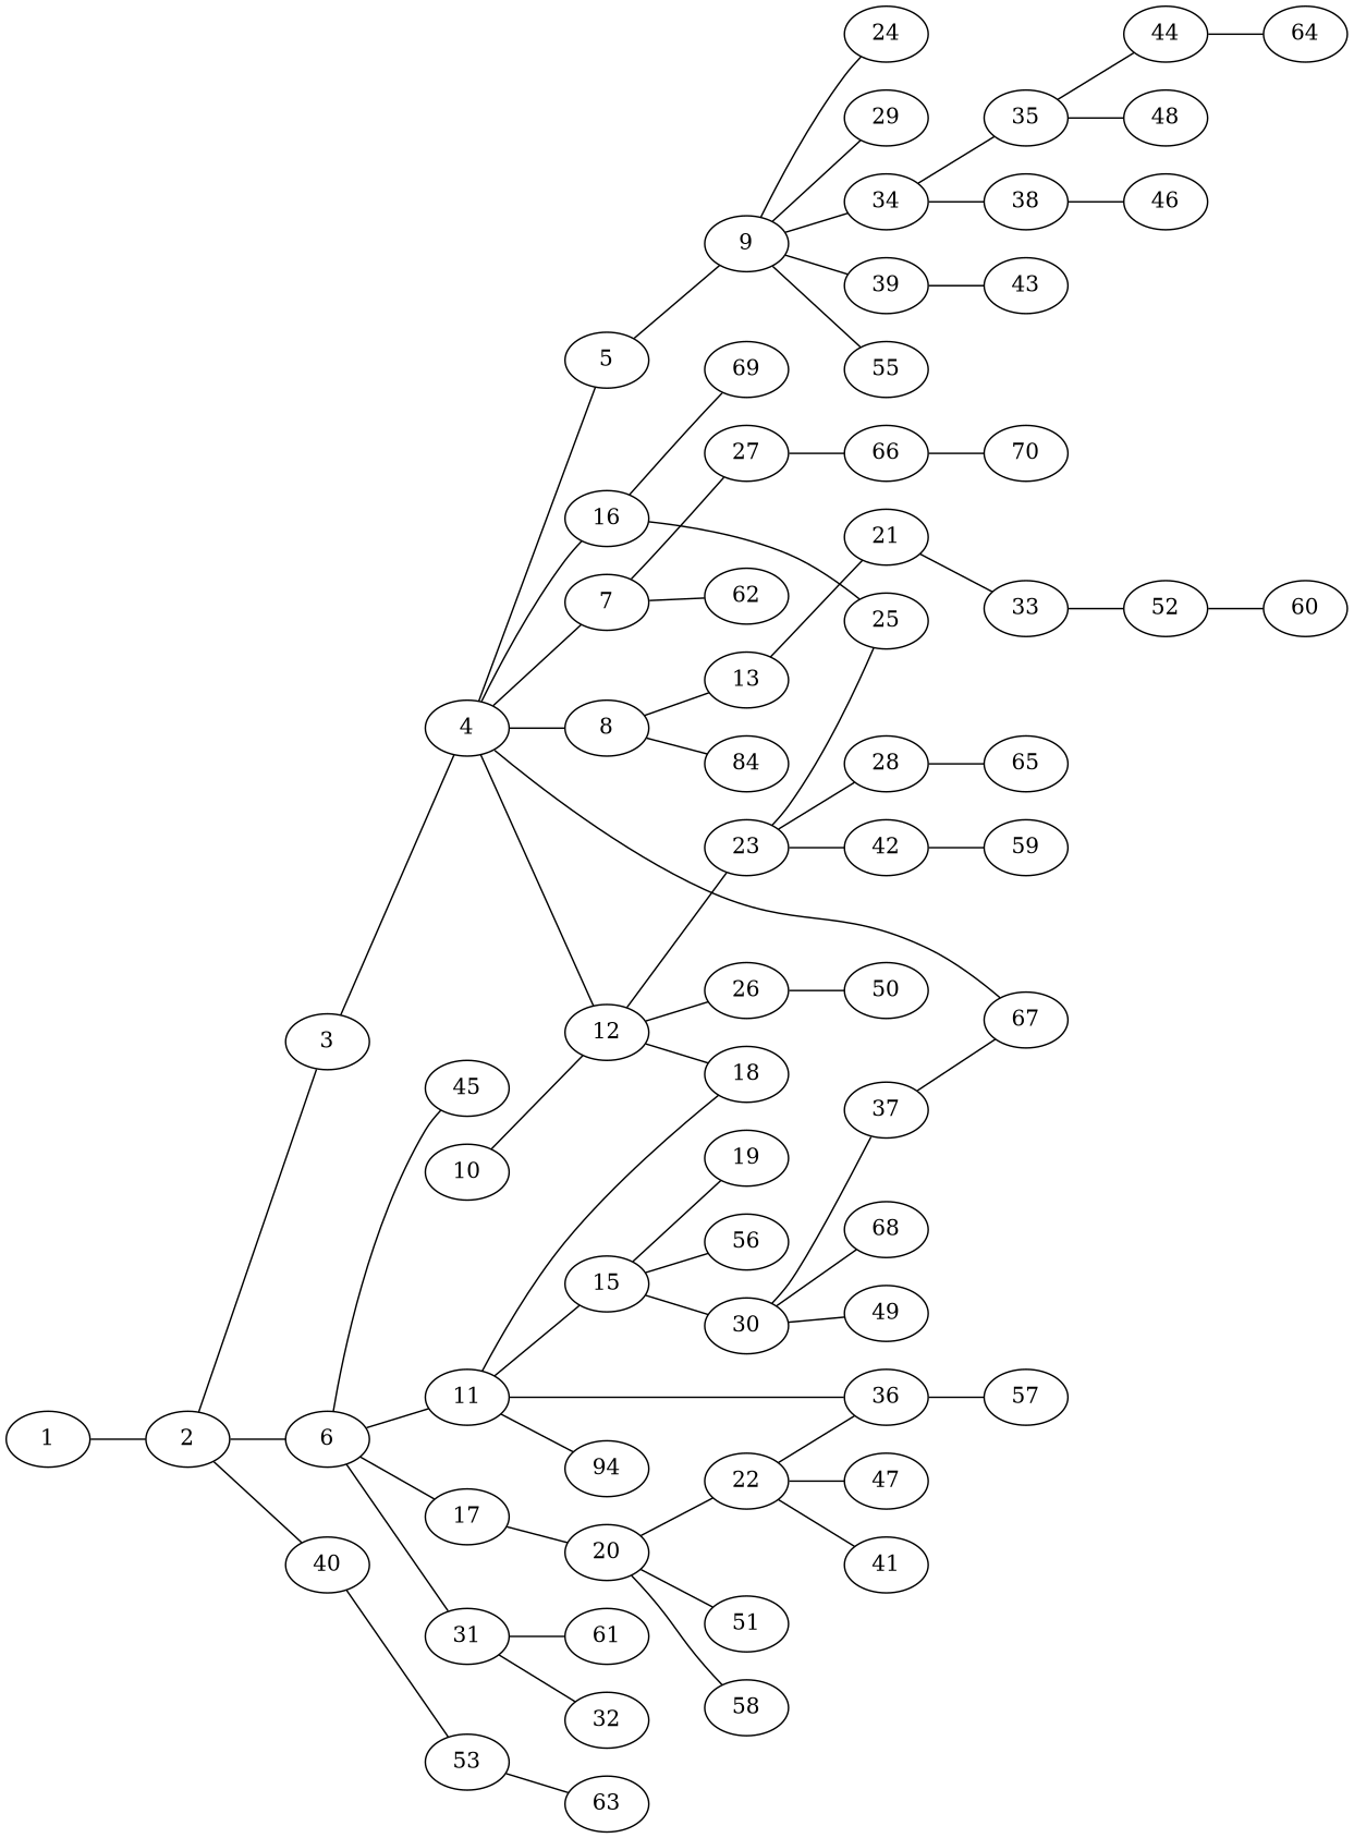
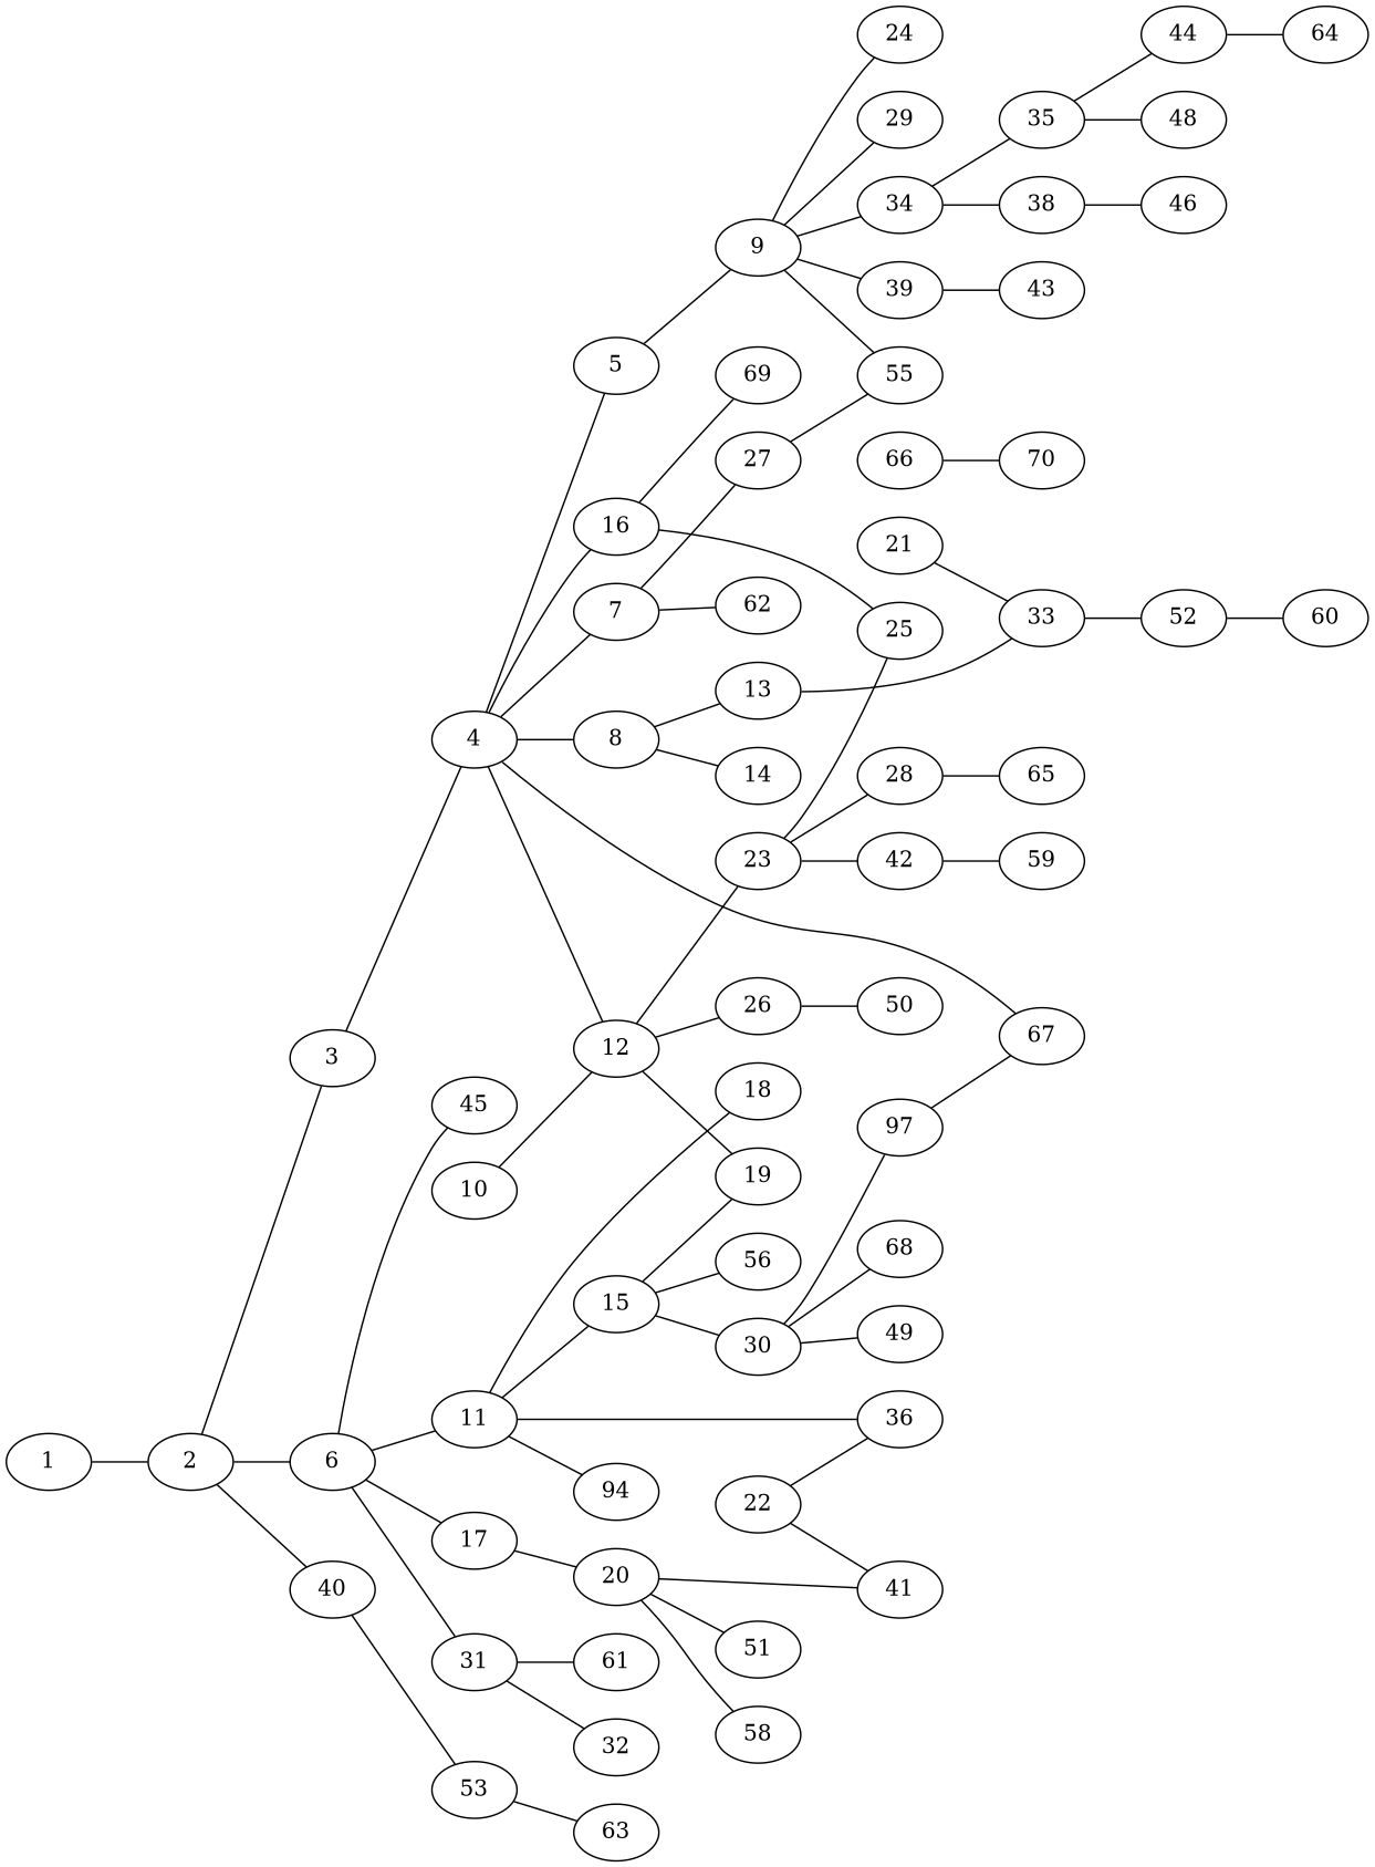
  graph {
    rankdir=LR
    1
    2
    3
    6
    40
    4
    11
    17
    31
    45
    53
    5
    7
    8
    16
    67
    12
    15
    18
    36
    n21 [label=94]
    20
    32
    61
    63
    9
    27
    62
    13
-   14 [label=84]
+   14
    10
    25
    69
    24
    29
    34
    39
    55
    66
    21
    19
    23
    26
    35
    38
    43
    30
    56
-   57
    22
    51
    58
    70
    33
    44
    48
    46
    28
    42
    50
-   37
+   37 [label=97]
    49
    68
    65
    59
    52
    41
-   47
    60
    64
    1 -- 2
    2 -- 3
    2 -- 6
    2 -- 40
    3 -- 4
    6 -- 11
    6 -- 17
    6 -- 31
    6 -- 45
    40 -- 53
    4 -- 5
    4 -- 7
    4 -- 8
    4 -- 16
    4 -- 67
    4 -- 12
    11 -- 15
    11 -- 18
    11 -- 36
    11 -- n21
    17 -- 20
    31 -- 32
    31 -- 61
    53 -- 63
    5 -- 9
    7 -- 27
    7 -- 62
    8 -- 13
    8 -- 14
    16 -- 25
    16 -- 69
-   12 -- 18
+   12 -- 19
    12 -- 23
    12 -- 26
    15 -- 19
    15 -- 30
    15 -- 56
-   36 -- 57
-   20 -- 22
+   20 -- 41
    20 -- 51
    20 -- 58
    9 -- 24
    9 -- 29
    9 -- 34
    9 -- 39
    9 -- 55
-   27 -- 66
-   13 -- 21
+   27 -- 55
+   13 -- 33
    10 -- 12
    34 -- 35
    34 -- 38
    39 -- 43
    66 -- 70
    21 -- 33
    23 -- 25
    23 -- 28
    23 -- 42
    26 -- 50
    35 -- 44
    35 -- 48
    38 -- 46
    30 -- 37
    30 -- 49
    30 -- 68
    22 -- 36
    22 -- 41
-   22 -- 47
    33 -- 52
    44 -- 64
    28 -- 65
    42 -- 59
    37 -- 67
    52 -- 60
  }
